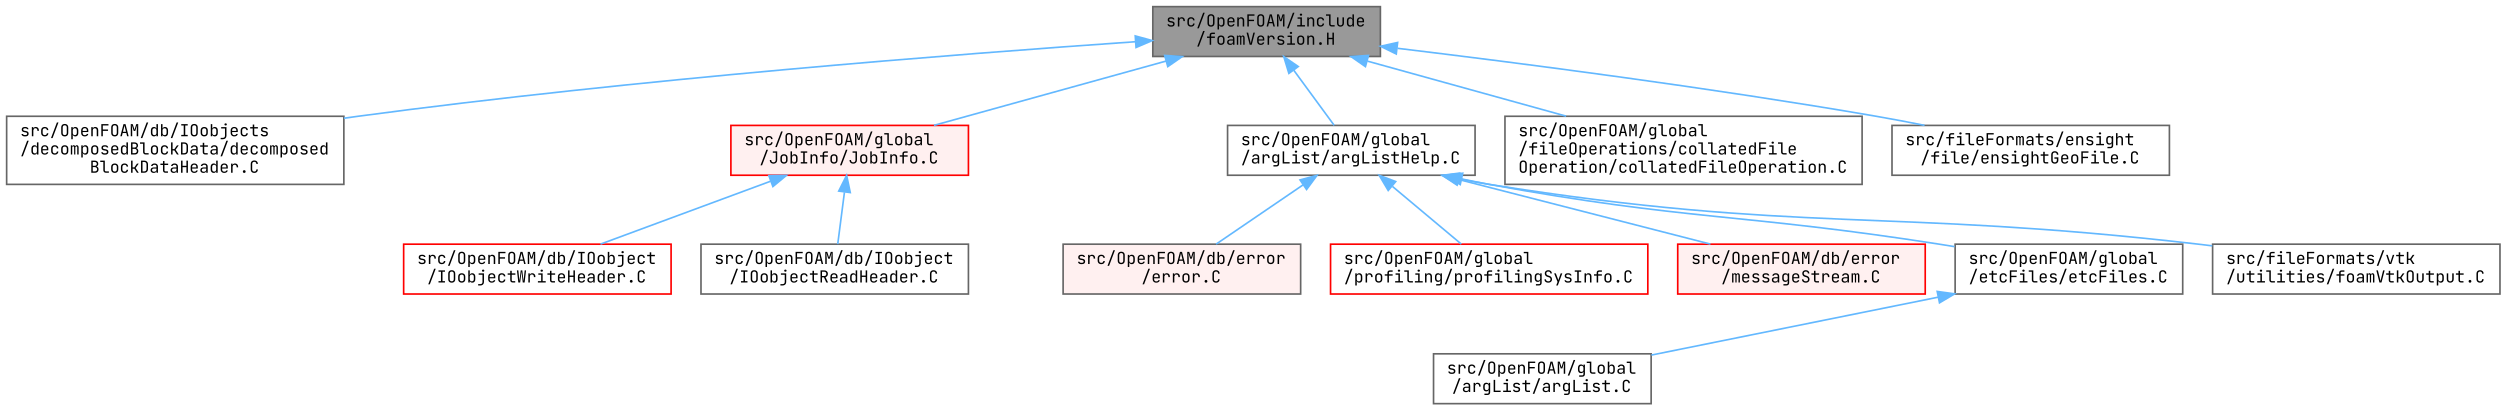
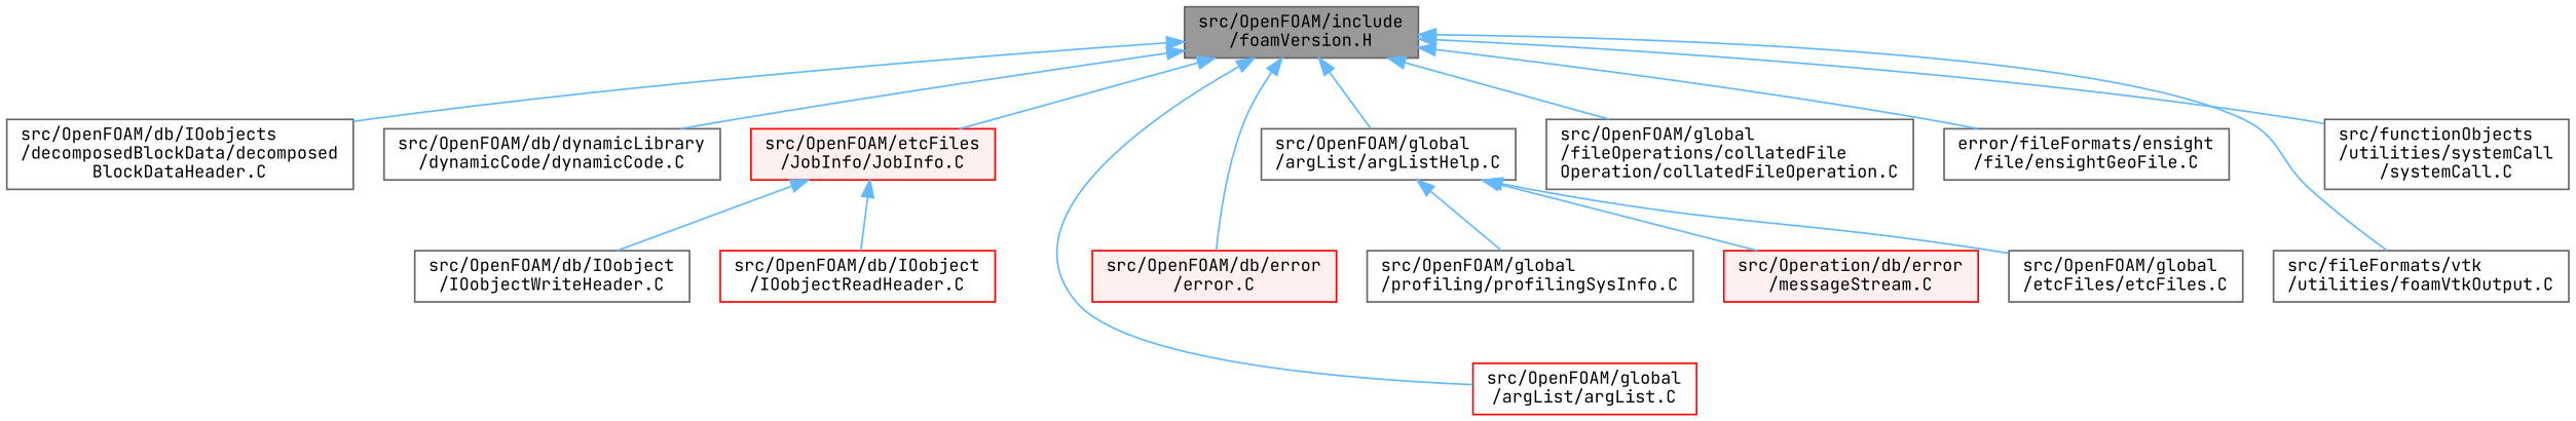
  digraph {
    fontname="JetBrains Mono"
    node [color=grey40 fillcolor=white fontname="JetBrains Mono" fontsize=10 shape=box style=filled]
    edge [color=steelblue1 dir=back fontname="JetBrains Mono" fontsize=10 labelfontname=Helvetica labelfontsize=10 style=solid]
    n1 [color=gray40 fillcolor=grey60 fontcolor=black height=0.2 label="src/OpenFOAM/include\l/foamVersion.H" width=0.4]
    n2 [height=0.2 label="src/OpenFOAM/db/IOobjects\l/decomposedBlockData/decomposed\lBlockDataHeader.C" width=0.4]
-   n4 [fillcolor="#FFF0F0" height=0.2 label="src/OpenFOAM/db/error\l/error.C" width=0.4]
-   n5 [color=red fillcolor="#FFF0F0" height=0.2 label="src/OpenFOAM/global\l/JobInfo/JobInfo.C" width=0.4]
-   n6 [height=0.2 label="src/OpenFOAM/global\l/argList/argList.C" width=0.4]
+   n3 [height=0.2 label="src/OpenFOAM/db/dynamicLibrary\l/dynamicCode/dynamicCode.C" width=0.4]
+   n4 [color=red fillcolor="#FFF0F0" height=0.2 label="src/OpenFOAM/db/error\l/error.C" width=0.4]
+   n5 [color=red fillcolor="#FFF0F0" height=0.2 label="src/OpenFOAM/etcFiles\l/JobInfo/JobInfo.C" width=0.4]
+   n6 [color=red height=0.2 label="src/OpenFOAM/global\l/argList/argList.C" width=0.4]
    n7 [height=0.2 label="src/OpenFOAM/global\l/argList/argListHelp.C" width=0.4]
    n8 [height=0.2 label="src/OpenFOAM/global\l/fileOperations/collatedFile\lOperation/collatedFileOperation.C" width=0.4]
-   n9 [height=0.2 label="src/fileFormats/ensight\l/file/ensightGeoFile.C" width=0.4]
+   n9 [height=0.2 label="error/fileFormats/ensight\l/file/ensightGeoFile.C" width=0.4]
    n10 [height=0.2 label="src/fileFormats/vtk\l/utilities/foamVtkOutput.C" width=0.4]
-   n12 [height=0.2 label="src/OpenFOAM/db/IOobject\l/IOobjectReadHeader.C" width=0.4]
-   n13 [color=red height=0.2 label="src/OpenFOAM/db/IOobject\l/IOobjectWriteHeader.C" width=0.4]
-   n14 [color=red fillcolor="#FFF0F0" height=0.2 label="src/OpenFOAM/db/error\l/messageStream.C" width=0.4]
+   n11 [height=0.2 label="src/functionObjects\l/utilities/systemCall\l/systemCall.C" width=0.4]
+   n12 [color=red height=0.2 label="src/OpenFOAM/db/IOobject\l/IOobjectReadHeader.C" width=0.4]
+   n13 [height=0.2 label="src/OpenFOAM/db/IOobject\l/IOobjectWriteHeader.C" width=0.4]
+   n14 [color=red fillcolor="#FFF0F0" height=0.2 label="src/Operation/db/error\l/messageStream.C" width=0.4]
    n15 [height=0.2 label="src/OpenFOAM/global\l/etcFiles/etcFiles.C" width=0.4]
-   n16 [color=red height=0.2 label="src/OpenFOAM/global\l/profiling/profilingSysInfo.C" width=0.4]
+   n16 [height=0.2 label="src/OpenFOAM/global\l/profiling/profilingSysInfo.C" width=0.4]
    n1 -> n2
-   n7 -> n4
+   n1 -> n3
+   n1 -> n4
    n1 -> n5
-   n15 -> n6
+   n1 -> n6
    n1 -> n7
    n1 -> n8
    n1 -> n9
-   n7 -> n10
+   n1 -> n10
+   n1 -> n11
    n5 -> n12
    n5 -> n13
    n7 -> n14
    n7 -> n15
    n7 -> n16
  }
